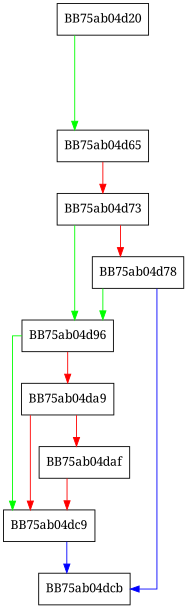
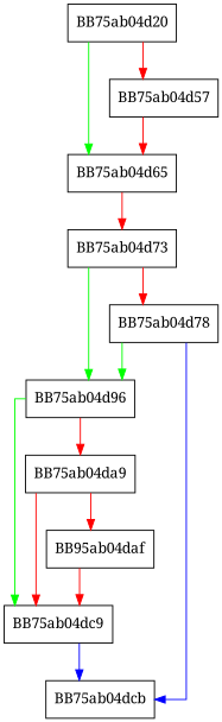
  digraph {
    fontname="Noto Serif"
    splines=ortho
    node [fontname="Noto Serif" shape=box]
    edge [color=red fontname="Noto Serif"]
    BB75ab04d20
    BB75ab04d65
+   BB75ab04d57
    BB75ab04d73
    BB75ab04d96
    BB75ab04dc9
    BB75ab04da9
    BB75ab04d78
    BB75ab04dcb
-   BB75ab04daf
+   BB75ab04daf [label=BB95ab04daf]
    BB75ab04d20 -> BB75ab04d65 [color=green]
+   BB75ab04d20 -> BB75ab04d57
    BB75ab04d65 -> BB75ab04d73
+   BB75ab04d57 -> BB75ab04d65
    BB75ab04d73 -> BB75ab04d96 [color=green]
    BB75ab04d73 -> BB75ab04d78
    BB75ab04d96 -> BB75ab04dc9 [color=green]
    BB75ab04d96 -> BB75ab04da9
    BB75ab04dc9 -> BB75ab04dcb [color=blue]
    BB75ab04da9 -> BB75ab04dc9
    BB75ab04da9 -> BB75ab04daf
    BB75ab04d78 -> BB75ab04d96 [color=green]
    BB75ab04d78 -> BB75ab04dcb [color=blue]
    BB75ab04daf -> BB75ab04dc9
  }
